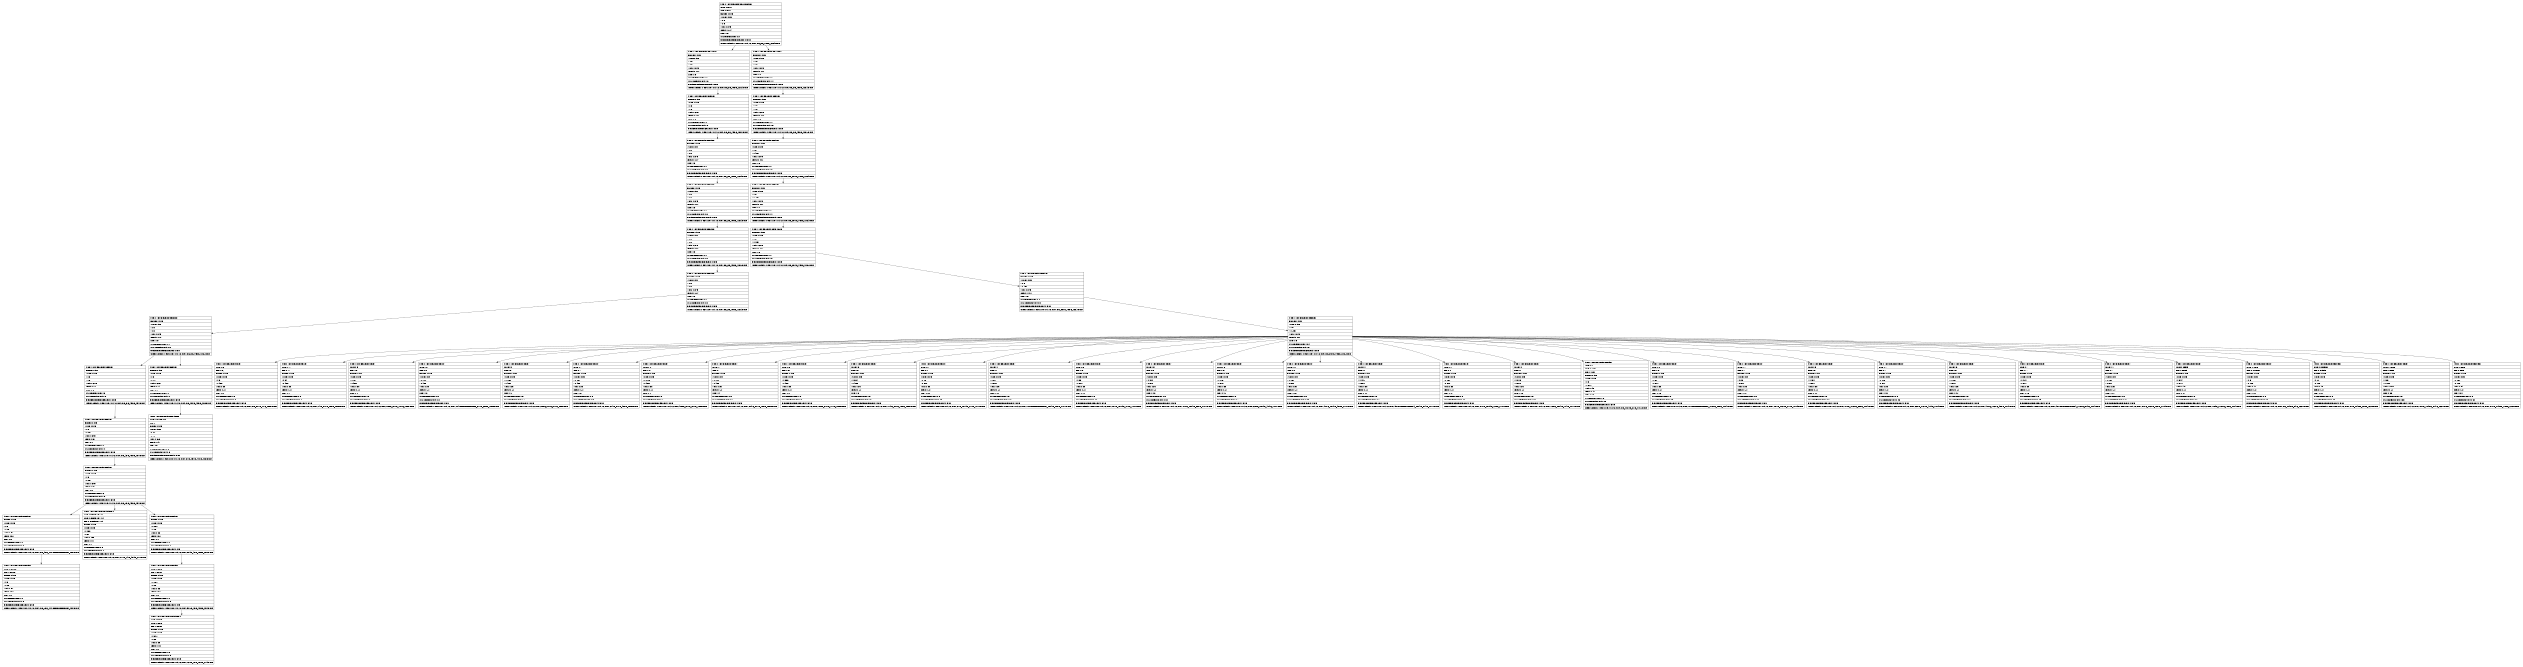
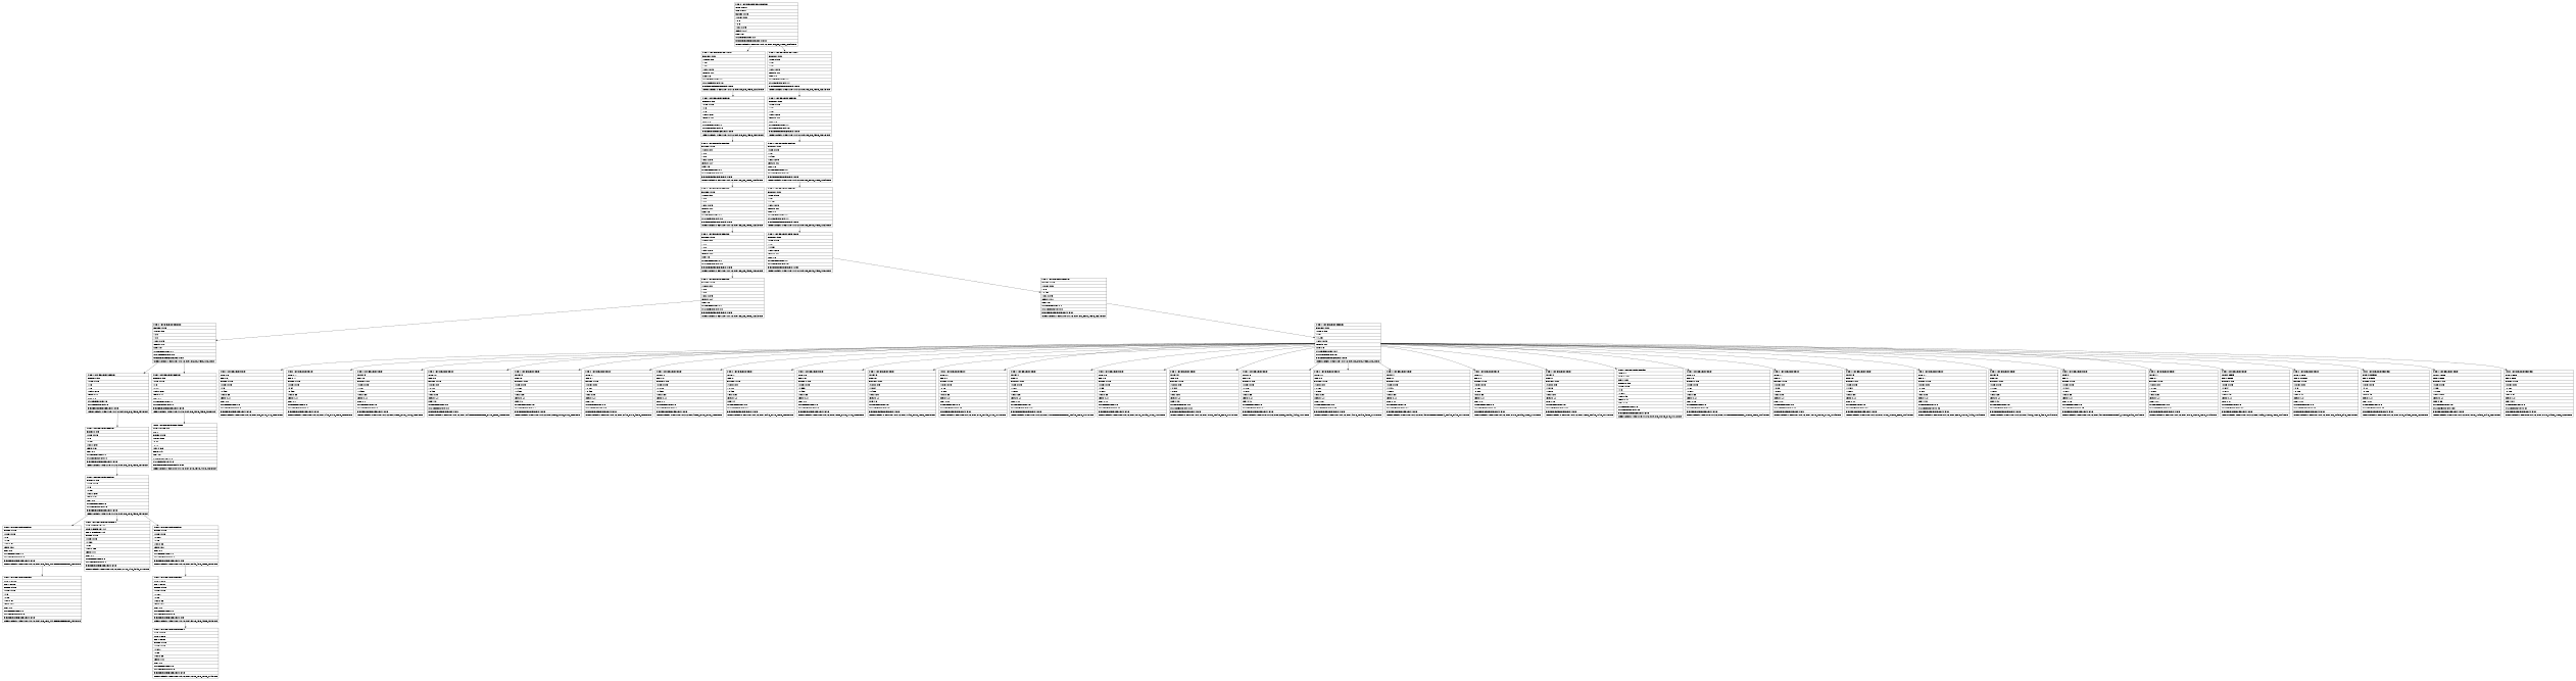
  digraph {
    fontname=Lato
    node [fontname=Lato shape=record]
    edge [fontname=Lato]
    n1 [label="{type = XCUIElementTypeApplication\l|name = Tasks\l|label = Tasks\l|enabled = true\l|visible = true\l|x = 0\l|y = 0\l|width = 375\l|height = 667\l|index = 0\l|numberOfChildren = 3\l|eventGeneratedOnElement = false \l|screenshotPath = gTask-newList/S3/pngs/0.0_0.0_750.0_1334.0.png\l}"]
    n2 [label="{type = XCUIElementTypeWindow\l|enabled = true\l|visible = true\l|x = 0\l|y = 0\l|width = 375\l|height = 667\l|index = 0\l|numberOfChildren = 1\l|numInParentLayout = 0\l|eventGeneratedOnElement = false \l|screenshotPath = gTask-newList/S3/pngs/0.0_0.0_750.0_1334.0.png\l}"]
    n3 [label="{type = XCUIElementTypeWindow\l|enabled = true\l|visible = true\l|x = 0\l|y = 0\l|width = 375\l|height = 667\l|index = 2\l|numberOfChildren = 1\l|numInParentLayout = 2\l|eventGeneratedOnElement = false \l|screenshotPath = gTask-newList/S3/pngs/0.0_0.0_750.0_1334.0.png\l}"]
    n4 [label="{type = XCUIElementTypeOther\l|enabled = true\l|visible = true\l|x = 0\l|y = 0\l|width = 375\l|height = 667\l|index = 0\l|numberOfChildren = 1\l|numInParentLayout = 0\l|eventGeneratedOnElement = false \l|screenshotPath = gTask-newList/S3/pngs/0.0_0.0_750.0_1334.0.png\l}"]
    n5 [label="{type = XCUIElementTypeOther\l|enabled = true\l|visible = true\l|x = 0\l|y = 0\l|width = 375\l|height = 667\l|index = 0\l|numberOfChildren = 1\l|numInParentLayout = 0\l|eventGeneratedOnElement = false \l|screenshotPath = gTask-newList/S3/pngs/0.0_0.0_750.0_1334.0.png\l}"]
    n6 [label="{type = XCUIElementTypeOther\l|enabled = true\l|visible = true\l|x = 0\l|y = 0\l|width = 375\l|height = 667\l|index = 0\l|numberOfChildren = 1\l|numInParentLayout = 0\l|eventGeneratedOnElement = false \l|screenshotPath = gTask-newList/S3/pngs/0.0_0.0_750.0_1334.0.png\l}"]
    n7 [label="{type = XCUIElementTypeOther\l|enabled = true\l|visible = true\l|x = 0\l|y = 451\l|width = 375\l|height = 216\l|index = 0\l|numberOfChildren = 2\l|numInParentLayout = 0\l|eventGeneratedOnElement = false \l|screenshotPath = gTask-newList/S3/pngs/0.0_902.0_750.0_1334.0.png\l}"]
    n8 [label="{type = XCUIElementTypeOther\l|enabled = true\l|visible = true\l|x = 0\l|y = 0\l|width = 375\l|height = 667\l|index = 0\l|numberOfChildren = 1\l|numInParentLayout = 0\l|eventGeneratedOnElement = false \l|screenshotPath = gTask-newList/S3/pngs/0.0_0.0_750.0_1334.0.png\l}"]
    n9 [label="{type = XCUIElementTypeOther\l|enabled = true\l|visible = true\l|x = 0\l|y = 451\l|width = 375\l|height = 216\l|index = 1\l|numberOfChildren = 1\l|numInParentLayout = 1\l|eventGeneratedOnElement = false \l|screenshotPath = gTask-newList/S3/pngs/0.0_902.0_750.0_1334.0.png\l}"]
    n10 [label="{type = XCUIElementTypeOther\l|enabled = true\l|visible = true\l|x = 0\l|y = 0\l|width = 375\l|height = 667\l|index = 0\l|numberOfChildren = 1\l|numInParentLayout = 0\l|eventGeneratedOnElement = false \l|screenshotPath = gTask-newList/S3/pngs/0.0_0.0_750.0_1334.0.png\l}"]
-   n11 [label="{type = XCUIElementTypeKeyboard\l|enabled = true\l|visible = true\l|x = 0\l|y = 451\l|width = 375\l|height = 216\l|index = 0\l|numberOfChildren = 1\l|numInParentLayout = 0\l|eventGeneratedOnElement = false \l|screenshotPath = gTask-newList/S3/pngs/0.0_902.0_750.0_1334.0.png\l}"]
+   n11 [label="{type = XCUIElementTypeKeyboard\l|enabled = true\l|visible = true\l|x = 0\l|y = 451\l|width = 375\l|height = 216\l|index = 0\l|numberOfChildren = 1\l|numInParentLayout = 0\l|eventGeneratedOnElement = label \l|screenshotPath = gTask-newList/S3/pngs/0.0_902.0_750.0_1334.0.png\l}"]
    n12 [label="{type = XCUIElementTypeOther\l|enabled = true\l|visible = true\l|x = 0\l|y = 0\l|width = 375\l|height = 667\l|index = 0\l|numberOfChildren = 1\l|numInParentLayout = 0\l|eventGeneratedOnElement = false \l|screenshotPath = gTask-newList/S3/pngs/0.0_0.0_750.0_1334.0.png\l}"]
    n13 [label="{type = XCUIElementTypeOther\l|enabled = true\l|visible = true\l|x = 0\l|y = 451\l|width = 375\l|height = 216\l|index = 0\l|numberOfChildren = 1\l|numInParentLayout = 0\l|eventGeneratedOnElement = false \l|screenshotPath = gTask-newList/S3/pngs/0.0_902.0_750.0_1334.0.png\l}"]
    n14 [label="{type = XCUIElementTypeOther\l|enabled = true\l|visible = true\l|x = 0\l|y = 0\l|width = 375\l|height = 667\l|index = 0\l|numberOfChildren = 2\l|numInParentLayout = 0\l|eventGeneratedOnElement = false \l|screenshotPath = gTask-newList/S3/pngs/0.0_0.0_750.0_1334.0.png\l}"]
    n15 [label="{type = XCUIElementTypeOther\l|enabled = true\l|visible = true\l|x = 0\l|y = 451\l|width = 375\l|height = 216\l|index = 0\l|numberOfChildren = 32\l|numInParentLayout = 0\l|eventGeneratedOnElement = false \l|screenshotPath = gTask-newList/S3/pngs/0.0_902.0_750.0_1334.0.png\l}"]
    n16 [label="{type = XCUIElementTypeOther\l|enabled = true\l|visible = true\l|x = 0\l|y = 0\l|width = 375\l|height = 76\l|index = 0\l|numberOfChildren = 3\l|numInParentLayout = 0\l|eventGeneratedOnElement = false \l|screenshotPath = gTask-newList/S3/pngs/0.0_0.0_750.0_152.0.png\l}"]
    n17 [label="{type = XCUIElementTypeOther\l|enabled = true\l|visible = true\l|x = 0\l|y = 76\l|width = 375\l|height = 64\l|index = 1\l|numberOfChildren = 1\l|numInParentLayout = 1\l|eventGeneratedOnElement = false \l|screenshotPath = gTask-newList/S3/pngs/0.0_152.0_750.0_280.0.png\l}"]
    n18 [label="{type = XCUIElementTypeKey\l|name = Q\l|label = Q\l|enabled = true\l|visible = true\l|x = 0\l|y = 458\l|width = 38\l|height = 46\l|index = 0\l|numberOfChildren = 0\l|numInParentLayout = 0\l|eventGeneratedOnElement = false \l|screenshotPath = gTask-newList/S3/pngs/0.0_916.0_76.0_1008.0.png\l}"]
    n19 [label="{type = XCUIElementTypeKey\l|name = W\l|label = W\l|enabled = true\l|visible = true\l|x = 37\l|y = 458\l|width = 38\l|height = 46\l|index = 1\l|numberOfChildren = 0\l|numInParentLayout = 1\l|eventGeneratedOnElement = false \l|screenshotPath = gTask-newList/S3/pngs/74.0_916.0_150.0_1008.0.png\l}"]
    n20 [label="{type = XCUIElementTypeKey\l|name = E\l|label = E\l|enabled = true\l|visible = true\l|x = 75\l|y = 458\l|width = 38\l|height = 46\l|index = 2\l|numberOfChildren = 0\l|numInParentLayout = 2\l|eventGeneratedOnElement = false \l|screenshotPath = gTask-newList/S3/pngs/150.0_916.0_226.0_1008.0.png\l}"]
    n21 [label="{type = XCUIElementTypeKey\l|name = R\l|label = R\l|enabled = true\l|visible = true\l|x = 112\l|y = 458\l|width = 38\l|height = 46\l|index = 3\l|numberOfChildren = 0\l|numInParentLayout = 3\l|eventGeneratedOnElement = false \l|screenshotPath = gTask-newList/S3/pngs/224.00000000000003_916.0_300.0_1008.0.png\l}"]
    n22 [label="{type = XCUIElementTypeKey\l|name = T\l|label = T\l|enabled = true\l|visible = true\l|x = 150\l|y = 458\l|width = 38\l|height = 46\l|index = 4\l|numberOfChildren = 0\l|numInParentLayout = 4\l|eventGeneratedOnElement = false \l|screenshotPath = gTask-newList/S3/pngs/300.0_916.0_376.0_1008.0.png\l}"]
    n23 [label="{type = XCUIElementTypeKey\l|name = Y\l|label = Y\l|enabled = true\l|visible = true\l|x = 187\l|y = 458\l|width = 38\l|height = 46\l|index = 5\l|numberOfChildren = 0\l|numInParentLayout = 5\l|eventGeneratedOnElement = false \l|screenshotPath = gTask-newList/S3/pngs/374.0_916.0_450.0_1008.0.png\l}"]
    n24 [label="{type = XCUIElementTypeKey\l|name = U\l|label = U\l|enabled = true\l|visible = true\l|x = 225\l|y = 458\l|width = 38\l|height = 46\l|index = 6\l|numberOfChildren = 0\l|numInParentLayout = 6\l|eventGeneratedOnElement = false \l|screenshotPath = gTask-newList/S3/pngs/450.0_916.0_526.0_1008.0.png\l}"]
    n25 [label="{type = XCUIElementTypeKey\l|name = I\l|label = I\l|enabled = true\l|visible = true\l|x = 262\l|y = 458\l|width = 38\l|height = 46\l|index = 7\l|numberOfChildren = 0\l|numInParentLayout = 7\l|eventGeneratedOnElement = false \l|screenshotPath = gTask-newList/S3/pngs/524.0_916.0_600.0_1008.0.png\l}"]
    n26 [label="{type = XCUIElementTypeKey\l|name = O\l|label = O\l|enabled = true\l|visible = true\l|x = 300\l|y = 458\l|width = 38\l|height = 46\l|index = 8\l|numberOfChildren = 0\l|numInParentLayout = 8\l|eventGeneratedOnElement = false \l|screenshotPath = gTask-newList/S3/pngs/600.0_916.0_676.0_1008.0.png\l}"]
    n27 [label="{type = XCUIElementTypeKey\l|name = P\l|label = P\l|enabled = true\l|visible = true\l|x = 337\l|y = 458\l|width = 38\l|height = 46\l|index = 9\l|numberOfChildren = 0\l|numInParentLayout = 9\l|eventGeneratedOnElement = false \l|screenshotPath = gTask-newList/S3/pngs/674.0_916.0_750.0_1008.0.png\l}"]
    n28 [label="{type = XCUIElementTypeKey\l|name = A\l|label = A\l|enabled = true\l|visible = true\l|x = 18\l|y = 512\l|width = 38\l|height = 46\l|index = 10\l|numberOfChildren = 0\l|numInParentLayout = 10\l|eventGeneratedOnElement = false \l|screenshotPath = gTask-newList/S3/pngs/36.0_1024.0_112.0_1116.0.png\l}"]
    n29 [label="{type = XCUIElementTypeKey\l|name = S\l|label = S\l|enabled = true\l|visible = true\l|x = 56\l|y = 512\l|width = 38\l|height = 46\l|index = 11\l|numberOfChildren = 0\l|numInParentLayout = 11\l|eventGeneratedOnElement = false \l|screenshotPath = gTask-newList/S3/pngs/112.00000000000001_1024.0_188.0_1116.0.png\l}"]
    n30 [label="{type = XCUIElementTypeKey\l|name = D\l|label = D\l|enabled = true\l|visible = true\l|x = 93\l|y = 512\l|width = 38\l|height = 46\l|index = 12\l|numberOfChildren = 0\l|numInParentLayout = 12\l|eventGeneratedOnElement = false \l|screenshotPath = gTask-newList/S3/pngs/186.0_1024.0_262.0_1116.0.png\l}"]
    n31 [label="{type = XCUIElementTypeKey\l|name = F\l|label = F\l|enabled = true\l|visible = true\l|x = 131\l|y = 512\l|width = 38\l|height = 46\l|index = 13\l|numberOfChildren = 0\l|numInParentLayout = 13\l|eventGeneratedOnElement = false \l|screenshotPath = gTask-newList/S3/pngs/262.0_1024.0_338.0_1116.0.png\l}"]
    n32 [label="{type = XCUIElementTypeKey\l|name = G\l|label = G\l|enabled = true\l|visible = true\l|x = 169\l|y = 512\l|width = 38\l|height = 46\l|index = 14\l|numberOfChildren = 0\l|numInParentLayout = 14\l|eventGeneratedOnElement = false \l|screenshotPath = gTask-newList/S3/pngs/338.0_1024.0_414.0_1116.0.png\l}"]
    n33 [label="{type = XCUIElementTypeKey\l|name = H\l|label = H\l|enabled = true\l|visible = true\l|x = 206\l|y = 512\l|width = 38\l|height = 46\l|index = 15\l|numberOfChildren = 0\l|numInParentLayout = 15\l|eventGeneratedOnElement = false \l|screenshotPath = gTask-newList/S3/pngs/412.0_1024.0_488.0_1116.0.png\l}"]
    n34 [label="{type = XCUIElementTypeKey\l|name = J\l|label = J\l|enabled = true\l|visible = true\l|x = 244\l|y = 512\l|width = 38\l|height = 46\l|index = 16\l|numberOfChildren = 0\l|numInParentLayout = 16\l|eventGeneratedOnElement = false \l|screenshotPath = gTask-newList/S3/pngs/487.99999999999994_1024.0_564.0_1116.0.png\l}"]
    n35 [label="{type = XCUIElementTypeKey\l|name = K\l|label = K\l|enabled = true\l|visible = true\l|x = 281\l|y = 512\l|width = 38\l|height = 46\l|index = 17\l|numberOfChildren = 0\l|numInParentLayout = 17\l|eventGeneratedOnElement = false \l|screenshotPath = gTask-newList/S3/pngs/562.0_1024.0_638.0_1116.0.png\l}"]
    n36 [label="{type = XCUIElementTypeKey\l|name = L\l|label = L\l|enabled = true\l|visible = true\l|x = 319\l|y = 512\l|width = 38\l|height = 46\l|index = 18\l|numberOfChildren = 0\l|numInParentLayout = 18\l|eventGeneratedOnElement = false \l|screenshotPath = gTask-newList/S3/pngs/638.0_1024.0_714.0_1116.0.png\l}"]
    n37 [label="{type = XCUIElementTypeButton\l|value = 1\l|name = shift\l|label = shift\l|enabled = true\l|visible = true\l|x = 0\l|y = 566\l|width = 48\l|height = 46\l|index = 19\l|numberOfChildren = 0\l|numInParentLayout = 19\l|eventGeneratedOnElement = false \l|screenshotPath = gTask-newList/S3/pngs/0.0_1132.0_96.0_1224.0.png\l}"]
    n38 [label="{type = XCUIElementTypeKey\l|name = Z\l|label = Z\l|enabled = true\l|visible = true\l|x = 56\l|y = 566\l|width = 38\l|height = 46\l|index = 20\l|numberOfChildren = 0\l|numInParentLayout = 20\l|eventGeneratedOnElement = false \l|screenshotPath = gTask-newList/S3/pngs/112.00000000000001_1132.0_188.0_1224.0.png\l}"]
    n39 [label="{type = XCUIElementTypeKey\l|name = X\l|label = X\l|enabled = true\l|visible = true\l|x = 93\l|y = 566\l|width = 38\l|height = 46\l|index = 21\l|numberOfChildren = 0\l|numInParentLayout = 21\l|eventGeneratedOnElement = false \l|screenshotPath = gTask-newList/S3/pngs/186.0_1132.0_262.0_1224.0.png\l}"]
    n40 [label="{type = XCUIElementTypeKey\l|name = C\l|label = C\l|enabled = true\l|visible = true\l|x = 131\l|y = 566\l|width = 38\l|height = 46\l|index = 22\l|numberOfChildren = 0\l|numInParentLayout = 22\l|eventGeneratedOnElement = false \l|screenshotPath = gTask-newList/S3/pngs/262.0_1132.0_338.0_1224.0.png\l}"]
    n41 [label="{type = XCUIElementTypeKey\l|name = V\l|label = V\l|enabled = true\l|visible = true\l|x = 169\l|y = 566\l|width = 38\l|height = 46\l|index = 23\l|numberOfChildren = 0\l|numInParentLayout = 23\l|eventGeneratedOnElement = false \l|screenshotPath = gTask-newList/S3/pngs/338.0_1132.0_414.0_1224.0.png\l}"]
    n42 [label="{type = XCUIElementTypeKey\l|name = B\l|label = B\l|enabled = true\l|visible = true\l|x = 206\l|y = 566\l|width = 38\l|height = 46\l|index = 24\l|numberOfChildren = 0\l|numInParentLayout = 24\l|eventGeneratedOnElement = false \l|screenshotPath = gTask-newList/S3/pngs/412.0_1132.0_488.0_1224.0.png\l}"]
    n43 [label="{type = XCUIElementTypeKey\l|name = N\l|label = N\l|enabled = true\l|visible = true\l|x = 244\l|y = 566\l|width = 38\l|height = 46\l|index = 25\l|numberOfChildren = 0\l|numInParentLayout = 25\l|eventGeneratedOnElement = false \l|screenshotPath = gTask-newList/S3/pngs/487.99999999999994_1132.0_564.0_1224.0.png\l}"]
    n44 [label="{type = XCUIElementTypeKey\l|name = M\l|label = M\l|enabled = true\l|visible = true\l|x = 281\l|y = 566\l|width = 38\l|height = 46\l|index = 26\l|numberOfChildren = 0\l|numInParentLayout = 26\l|eventGeneratedOnElement = false \l|screenshotPath = gTask-newList/S3/pngs/562.0_1132.0_638.0_1224.0.png\l}"]
    n45 [label="{type = XCUIElementTypeKey\l|name = delete\l|label = delete\l|enabled = true\l|visible = true\l|x = 327\l|y = 566\l|width = 48\l|height = 46\l|index = 27\l|numberOfChildren = 0\l|numInParentLayout = 27\l|eventGeneratedOnElement = false \l|screenshotPath = gTask-newList/S3/pngs/654.0_1132.0_750.0_1224.0.png\l}"]
    n46 [label="{type = XCUIElementTypeKey\l|name = more\l|label = numbers\l|enabled = true\l|visible = true\l|x = 0\l|y = 620\l|width = 47\l|height = 46\l|index = 28\l|numberOfChildren = 0\l|numInParentLayout = 28\l|eventGeneratedOnElement = false \l|screenshotPath = gTask-newList/S3/pngs/0.0_1240.0_94.0_1332.0.png\l}"]
    n47 [label="{type = XCUIElementTypeButton\l|name = dictation\l|label = Dictate\l|enabled = true\l|visible = true\l|x = 46\l|y = 620\l|width = 48\l|height = 46\l|index = 29\l|numberOfChildren = 0\l|numInParentLayout = 29\l|eventGeneratedOnElement = false \l|screenshotPath = gTask-newList/S3/pngs/92.0_1240.0_188.0_1332.0.png\l}"]
    n48 [label="{type = XCUIElementTypeKey\l|name = space\l|label = space\l|enabled = true\l|visible = true\l|x = 93\l|y = 620\l|width = 189\l|height = 46\l|index = 30\l|numberOfChildren = 0\l|numInParentLayout = 30\l|eventGeneratedOnElement = false \l|screenshotPath = gTask-newList/S3/pngs/186.0_1240.0_564.0_1332.0.png\l}"]
    n49 [label="{type = XCUIElementTypeButton\l|name = Done\l|label = done\l|enabled = true\l|visible = true\l|x = 281\l|y = 620\l|width = 94\l|height = 46\l|index = 31\l|numberOfChildren = 0\l|numInParentLayout = 31\l|eventGeneratedOnElement = false \l|screenshotPath = gTask-newList/S3/pngs/562.0_1240.0_750.0_1332.0.png\l}"]
    n50 [label="{type = XCUIElementTypeOther\l|enabled = true\l|visible = true\l|x = 0\l|y = 20\l|width = 375\l|height = 56\l|index = 2\l|numberOfChildren = 1\l|numInParentLayout = 2\l|eventGeneratedOnElement = false \l|screenshotPath = gTask-newList/S3/pngs/0.0_40.0_750.0_152.0.png\l}"]
    n51 [label="{type = XCUIElementTypeTextField\l|value = Sample List\l|label = \l|enabled = true\l|visible = true\l|x = 16\l|y = 76\l|width = 343\l|height = 64\l|index = 0\l|numberOfChildren = 0\l|numInParentLayout = 0\l|eventGeneratedOnElement = false \l|screenshotPath = gTask-newList/S3/pngs/32.0_152.0_718.0_280.0.png\l}"]
    n52 [label="{type = XCUIElementTypeOther\l|enabled = true\l|visible = true\l|x = 0\l|y = 20\l|width = 375\l|height = 56\l|index = 0\l|numberOfChildren = 3\l|numInParentLayout = 0\l|eventGeneratedOnElement = false \l|screenshotPath = gTask-newList/S3/pngs/0.0_40.0_750.0_152.0.png\l}"]
    n53 [label="{type = XCUIElementTypeOther\l|enabled = true\l|visible = true\l|x = 0\l|y = 20\l|width = 56\l|height = 56\l|index = 0\l|numberOfChildren = 1\l|numInParentLayout = 0\l|eventGeneratedOnElement = false \l|screenshotPath = gTask-newList/S3/pngs/0.0_40.0_112.00000000000001_152.0.png\l}"]
    n54 [label="{type = XCUIElementTypeStaticText\l|value = Create new list\l|name = Create new list\l|label = Create new list\l|enabled = true\l|visible = true\l|x = 133\l|y = 37\l|width = 109\l|height = 21\l|index = 1\l|numberOfChildren = 0\l|numInParentLayout = 1\l|eventGeneratedOnElement = false \l|screenshotPath = gTask-newList/S3/pngs/266.0_74.0_484.0_116.0.png\l}"]
    n55 [label="{type = XCUIElementTypeOther\l|enabled = true\l|visible = true\l|x = 292\l|y = 20\l|width = 83\l|height = 56\l|index = 2\l|numberOfChildren = 1\l|numInParentLayout = 2\l|eventGeneratedOnElement = true \l|screenshotPath = gTask-newList/S3/pngs/584.0_40.0_750.0_152.0.png\l}"]
    n56 [label="{type = XCUIElementTypeButton\l|name = Cancel\l|label = Cancel\l|enabled = true\l|visible = true\l|x = 0\l|y = 20\l|width = 56\l|height = 56\l|index = 0\l|numberOfChildren = 1\l|numInParentLayout = 0\l|eventGeneratedOnElement = false \l|screenshotPath = gTask-newList/S3/pngs/0.0_40.0_112.00000000000001_152.0.png\l}"]
    n57 [label="{type = XCUIElementTypeButton\l|name = Done\l|label = Done\l|enabled = true\l|visible = true\l|x = 292\l|y = 20\l|width = 83\l|height = 56\l|index = 0\l|numberOfChildren = 1\l|numInParentLayout = 0\l|eventGeneratedOnElement = true \l|screenshotPath = gTask-newList/S3/pngs/584.0_40.0_750.0_152.0.png\l}"]
    n58 [label="{type = XCUIElementTypeStaticText\l|value = Done\l|name = Done\l|label = Done\l|enabled = true\l|visible = true\l|x = 316\l|y = 39\l|width = 35\l|height = 18\l|index = 0\l|numberOfChildren = 0\l|numInParentLayout = 0\l|eventGeneratedOnElement = false \l|screenshotPath = gTask-newList/S3/pngs/632.0_78.0_702.0_114.0.png\l}"]
    n1 -> n2
    n1 -> n3
    n2 -> n4
    n3 -> n5
    n4 -> n6
    n5 -> n7
    n6 -> n8
    n7 -> n9
    n8 -> n10
    n9 -> n11
    n10 -> n12
    n11 -> n13
    n12 -> n14
    n13 -> n15
    n14 -> n16
    n14 -> n17
    n15 -> n18
    n15 -> n19
    n15 -> n20
    n15 -> n21
    n15 -> n22
    n15 -> n23
    n15 -> n24
    n15 -> n25
    n15 -> n26
    n15 -> n27
    n15 -> n28
    n15 -> n29
    n15 -> n30
    n15 -> n31
    n15 -> n32
    n15 -> n33
    n15 -> n34
    n15 -> n35
    n15 -> n36
    n15 -> n37
    n15 -> n38
    n15 -> n39
    n15 -> n40
    n15 -> n41
    n15 -> n42
    n15 -> n43
    n15 -> n44
    n15 -> n45
    n15 -> n46
    n15 -> n47
    n15 -> n48
    n15 -> n49
    n16 -> n50
    n17 -> n51
    n50 -> n52
    n52 -> n53
    n52 -> n54
    n52 -> n55
    n53 -> n56
    n55 -> n57
    n57 -> n58
  }
